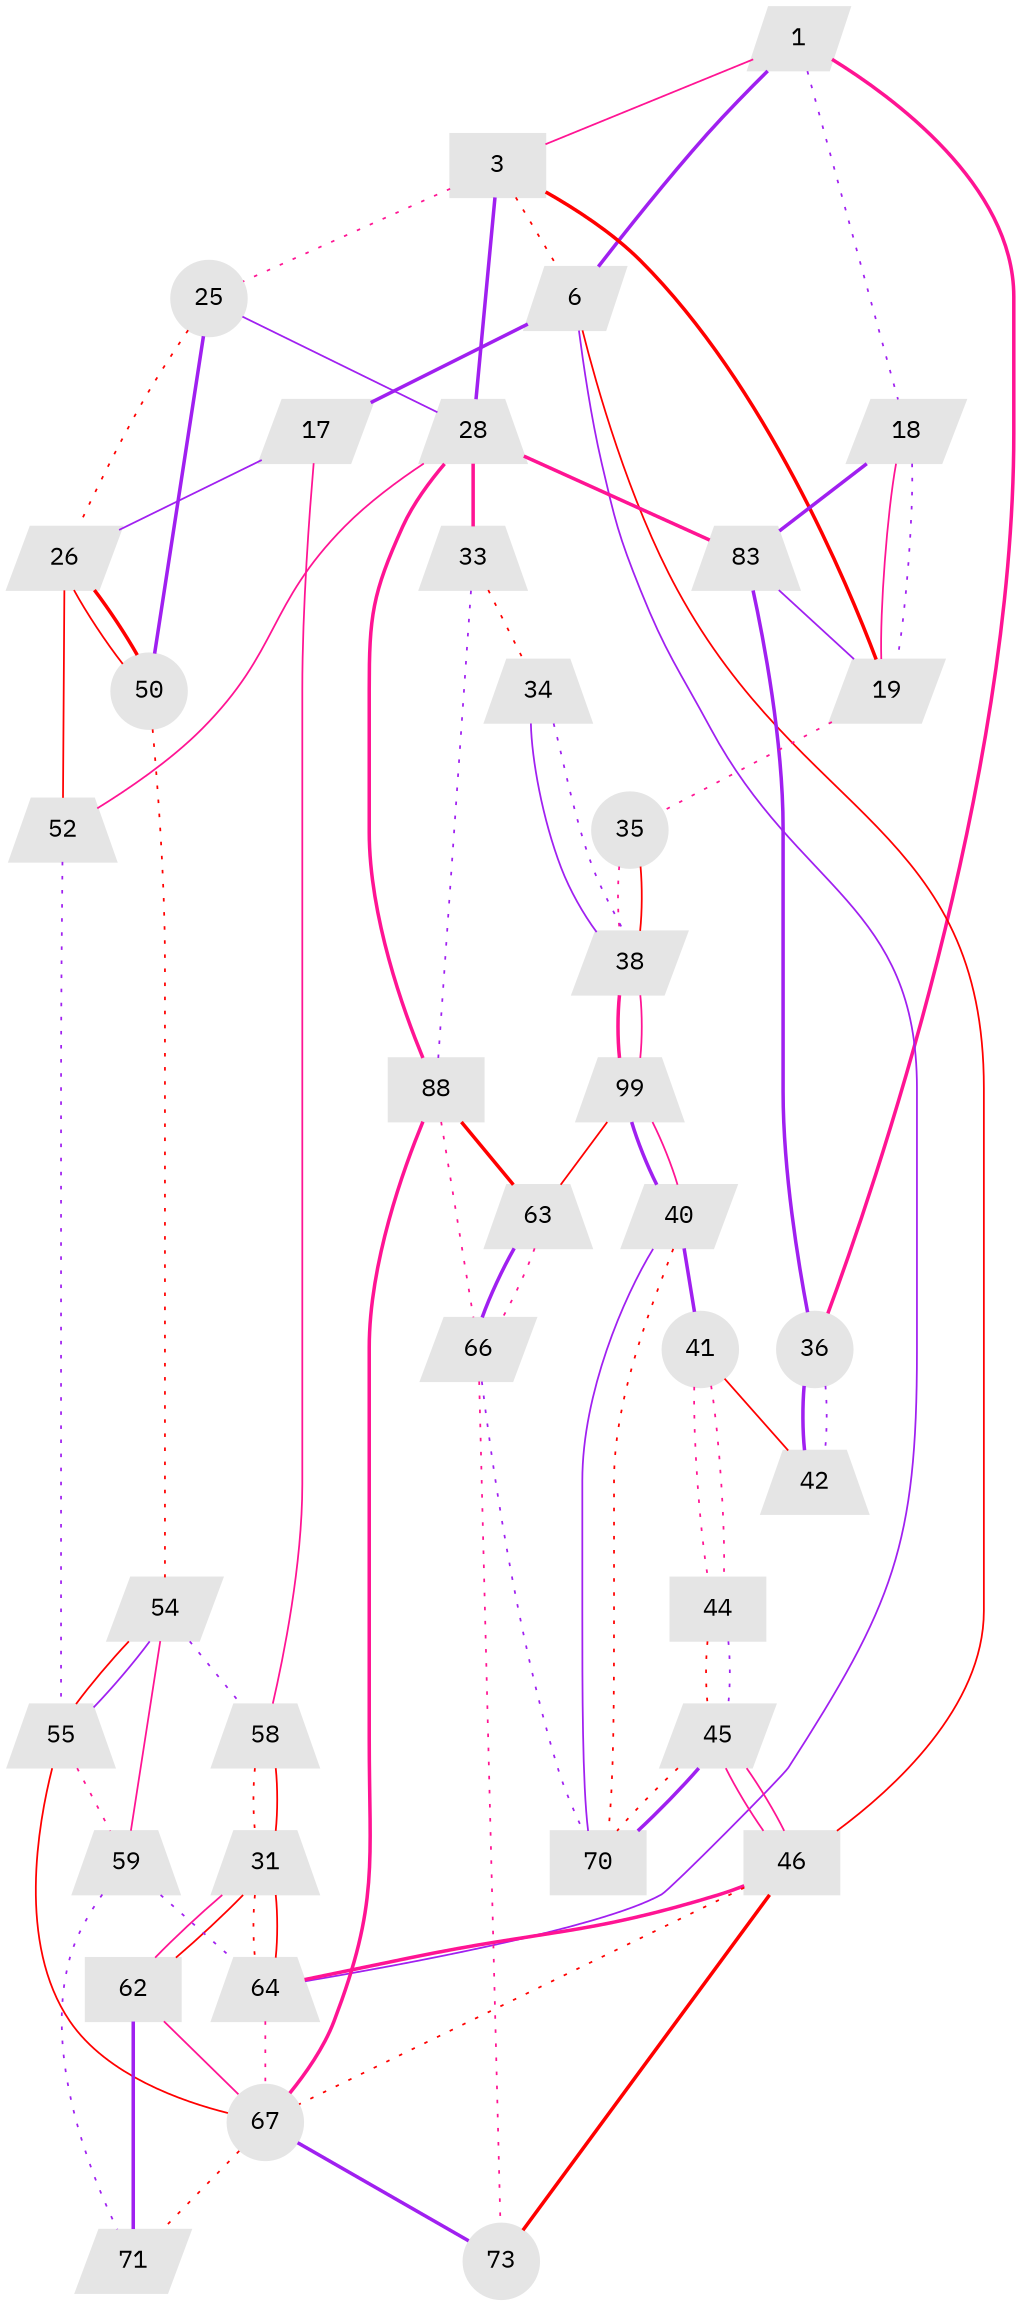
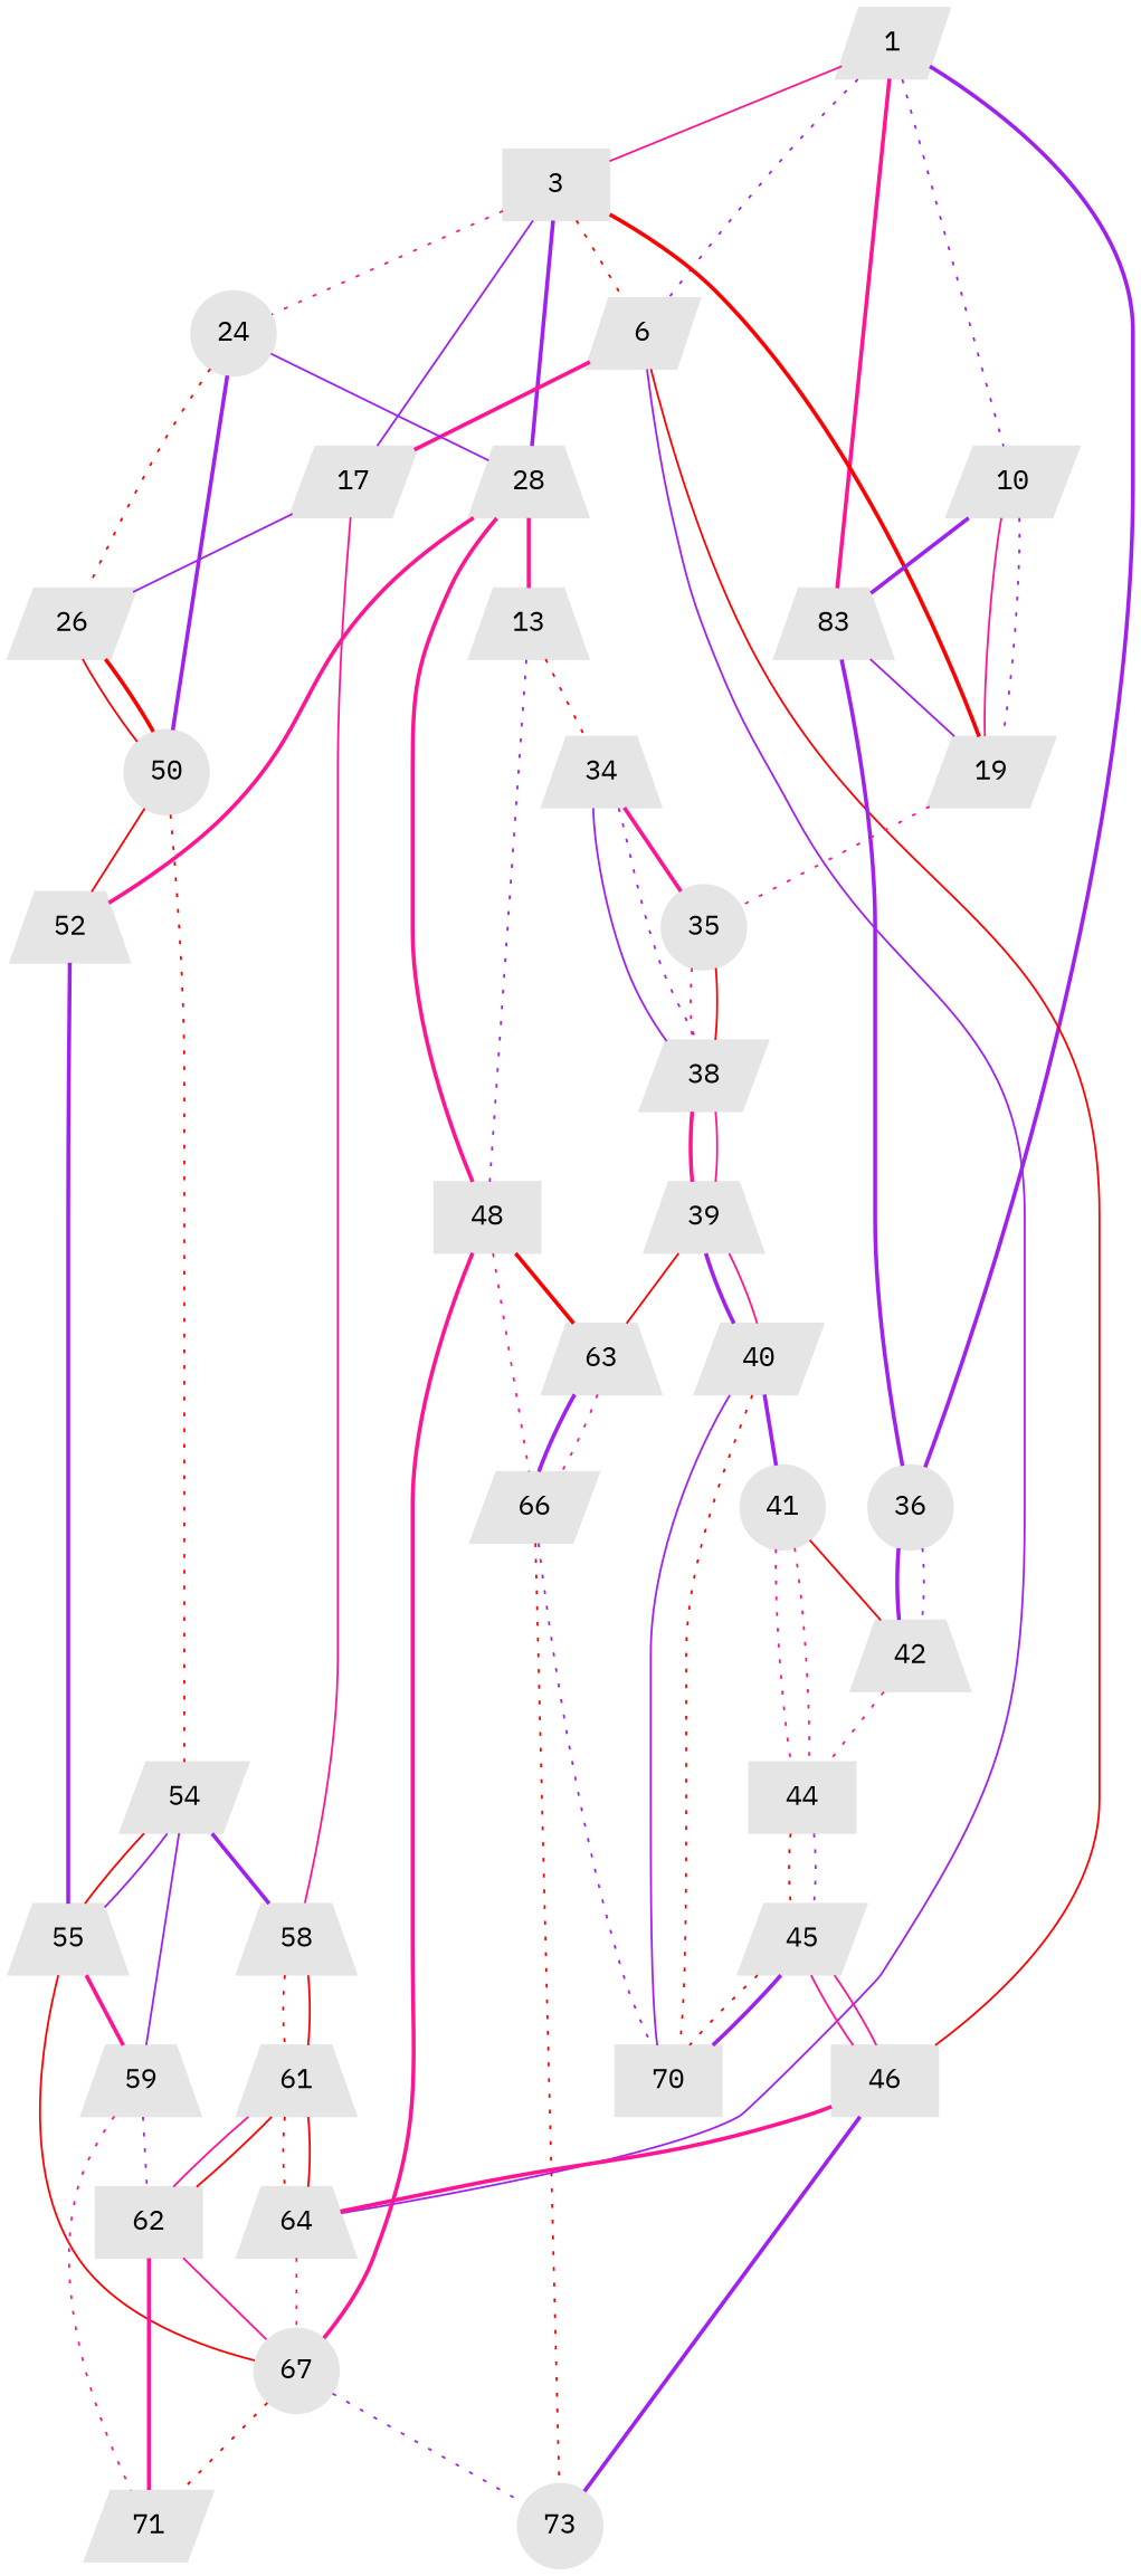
  graph {
    fontname="IBM Plex Mono"
    node [color=gray90 fontname="IBM Plex Mono" shape=trapezium style=filled]
    edge [color=purple fontname="IBM Plex Mono" style=dotted]
    1 [shape=parallelogram super="+2+7"]
    3 [shape=box super="+22+4"]
    6 [shape=parallelogram super="+9"]
-   10 [shape=parallelogram super="+11" label=18]
+   10 [shape=parallelogram super="+11"]
    n5 [label=83 super="+14+21"]
    36 [shape=circle super="+37"]
    17 [shape=parallelogram super="+18"]
    19 [shape=parallelogram super="+20"]
-   24 [shape=circle super="+27" label=25]
+   24 [shape=circle super="+27"]
    28 [super="+31+29"]
    46 [shape=box super="+76"]
    64
    42 [super="+43"]
    26 [shape=parallelogram]
    58
    35 [shape=circle]
    50 [shape=circle super="+51"]
-   33
-   48 [shape=box super="+65+49" label=88]
+   33 [label=13]
+   48 [shape=box super="+65+49"]
    52
    67 [shape=circle super="+68+72"]
    73 [shape=circle]
-   61 [label=31]
+   61
    38 [shape=parallelogram]
    54 [shape=parallelogram super="+57"]
    34
    n27 [label=63]
    66 [shape=parallelogram super="+69"]
    55 [super="+56"]
-   39 [label=99]
+   39
    44 [shape=box]
    40 [shape=parallelogram]
    41 [shape=circle]
    70 [shape=box]
    45 [shape=parallelogram]
    71 [shape=parallelogram]
    59 [super="+60"]
    62 [shape=box super="+63"]
    1 -- 3 [color=deeppink style=solid]
-   1 -- 6 [style=bold]
+   1 -- 6
    1 -- 10 [weight=2]
-   28 -- n5 [color=deeppink style=bold]
-   1 -- 36 [color=deeppink style=bold]
+   1 -- n5 [color=deeppink style=bold]
+   1 -- 36 [style=bold]
    3 -- 6 [color=red weight=2]
+   3 -- 17 [style=solid]
    3 -- 19 [color=red style=bold]
    3 -- 24 [color=deeppink]
    3 -- 28 [style=bold weight=2]
-   6 -- 17 [style=bold]
+   6 -- 17 [color=deeppink style=bold]
    6 -- 46 [color=red style=solid]
    6 -- 64 [style=solid]
    10 -- n5 [style=bold]
    10 -- 19 [color=deeppink style=solid]
    10 -- 19
    n5 -- 36 [style=bold]
    n5 -- 19 [style=solid]
    36 -- 42 [style=bold weight=2]
    36 -- 42
    17 -- 26 [style=solid]
    17 -- 58 [color=deeppink style=solid]
    19 -- 35 [color=deeppink]
    24 -- 28 [style=solid]
    24 -- 26 [color=red]
    24 -- 50 [style=bold]
    28 -- 33 [color=deeppink style=bold]
    28 -- 48 [color=deeppink style=bold]
-   28 -- 52 [color=deeppink style=solid]
+   28 -- 52 [color=deeppink style=bold]
    46 -- 64 [color=deeppink style=bold]
-   46 -- 67 [color=red]
-   46 -- 73 [color=red style=bold]
+   46 -- 73 [style=bold]
    64 -- 67 [color=deeppink]
+   42 -- 44 [color=deeppink]
    26 -- 50 [color=red style=solid]
    26 -- 50 [color=red style=bold]
    58 -- 61 [color=red]
    58 -- 61 [color=red style=solid]
    35 -- 38 [color=deeppink]
    35 -- 38 [color=red style=solid]
-   26 -- 52 [color=red style=solid]
+   50 -- 52 [color=red style=solid]
    50 -- 54 [color=red]
    33 -- 48
    33 -- 34 [color=red]
    48 -- 67 [color=deeppink style=bold]
    48 -- n27 [color=red style=bold]
    48 -- 66 [color=deeppink]
-   52 -- 55
-   67 -- 73 [style=bold]
+   52 -- 55 [style=bold]
+   67 -- 73
    67 -- 71 [color=red]
    61 -- 64 [color=red]
    61 -- 64 [color=red style=solid]
    61 -- 62 [color=deeppink style=solid]
    61 -- 62 [color=red style=solid]
    38 -- 39 [color=deeppink style=bold]
    38 -- 39 [color=deeppink style=solid]
-   54 -- 58
+   54 -- 58 [style=bold]
    54 -- 55 [color=red style=solid]
    54 -- 55 [style=solid]
-   54 -- 59 [color=deeppink style=solid]
+   54 -- 59 [style=solid]
+   34 -- 35 [color=deeppink style=bold]
    34 -- 38 [style=solid]
    34 -- 38
    n27 -- 66 [style=bold]
    n27 -- 66 [color=deeppink]
-   66 -- 73 [color=deeppink]
+   66 -- 73 [color=red]
    66 -- 70
    55 -- 67 [color=red style=solid]
-   55 -- 59 [color=deeppink]
+   55 -- 59 [color=deeppink style=bold]
    39 -- n27 [color=red style=solid]
    39 -- 40 [style=bold]
    39 -- 40 [color=deeppink style=solid]
    44 -- 45 [color=red]
    44 -- 45
    40 -- 41 [style=bold]
    40 -- 70 [style=solid]
    40 -- 70 [color=red]
    41 -- 42 [color=red style=solid]
    41 -- 44 [color=deeppink]
    41 -- 44 [color=deeppink]
    45 -- 46 [color=deeppink style=solid]
    45 -- 46 [color=deeppink style=solid]
    45 -- 70 [color=red]
    45 -- 70 [style=bold]
-   59 -- 71
-   59 -- 64
+   59 -- 71 [color=deeppink]
+   59 -- 62
    62 -- 67 [color=deeppink style=solid]
-   62 -- 71 [style=bold]
+   62 -- 71 [color=deeppink style=bold]
  }
